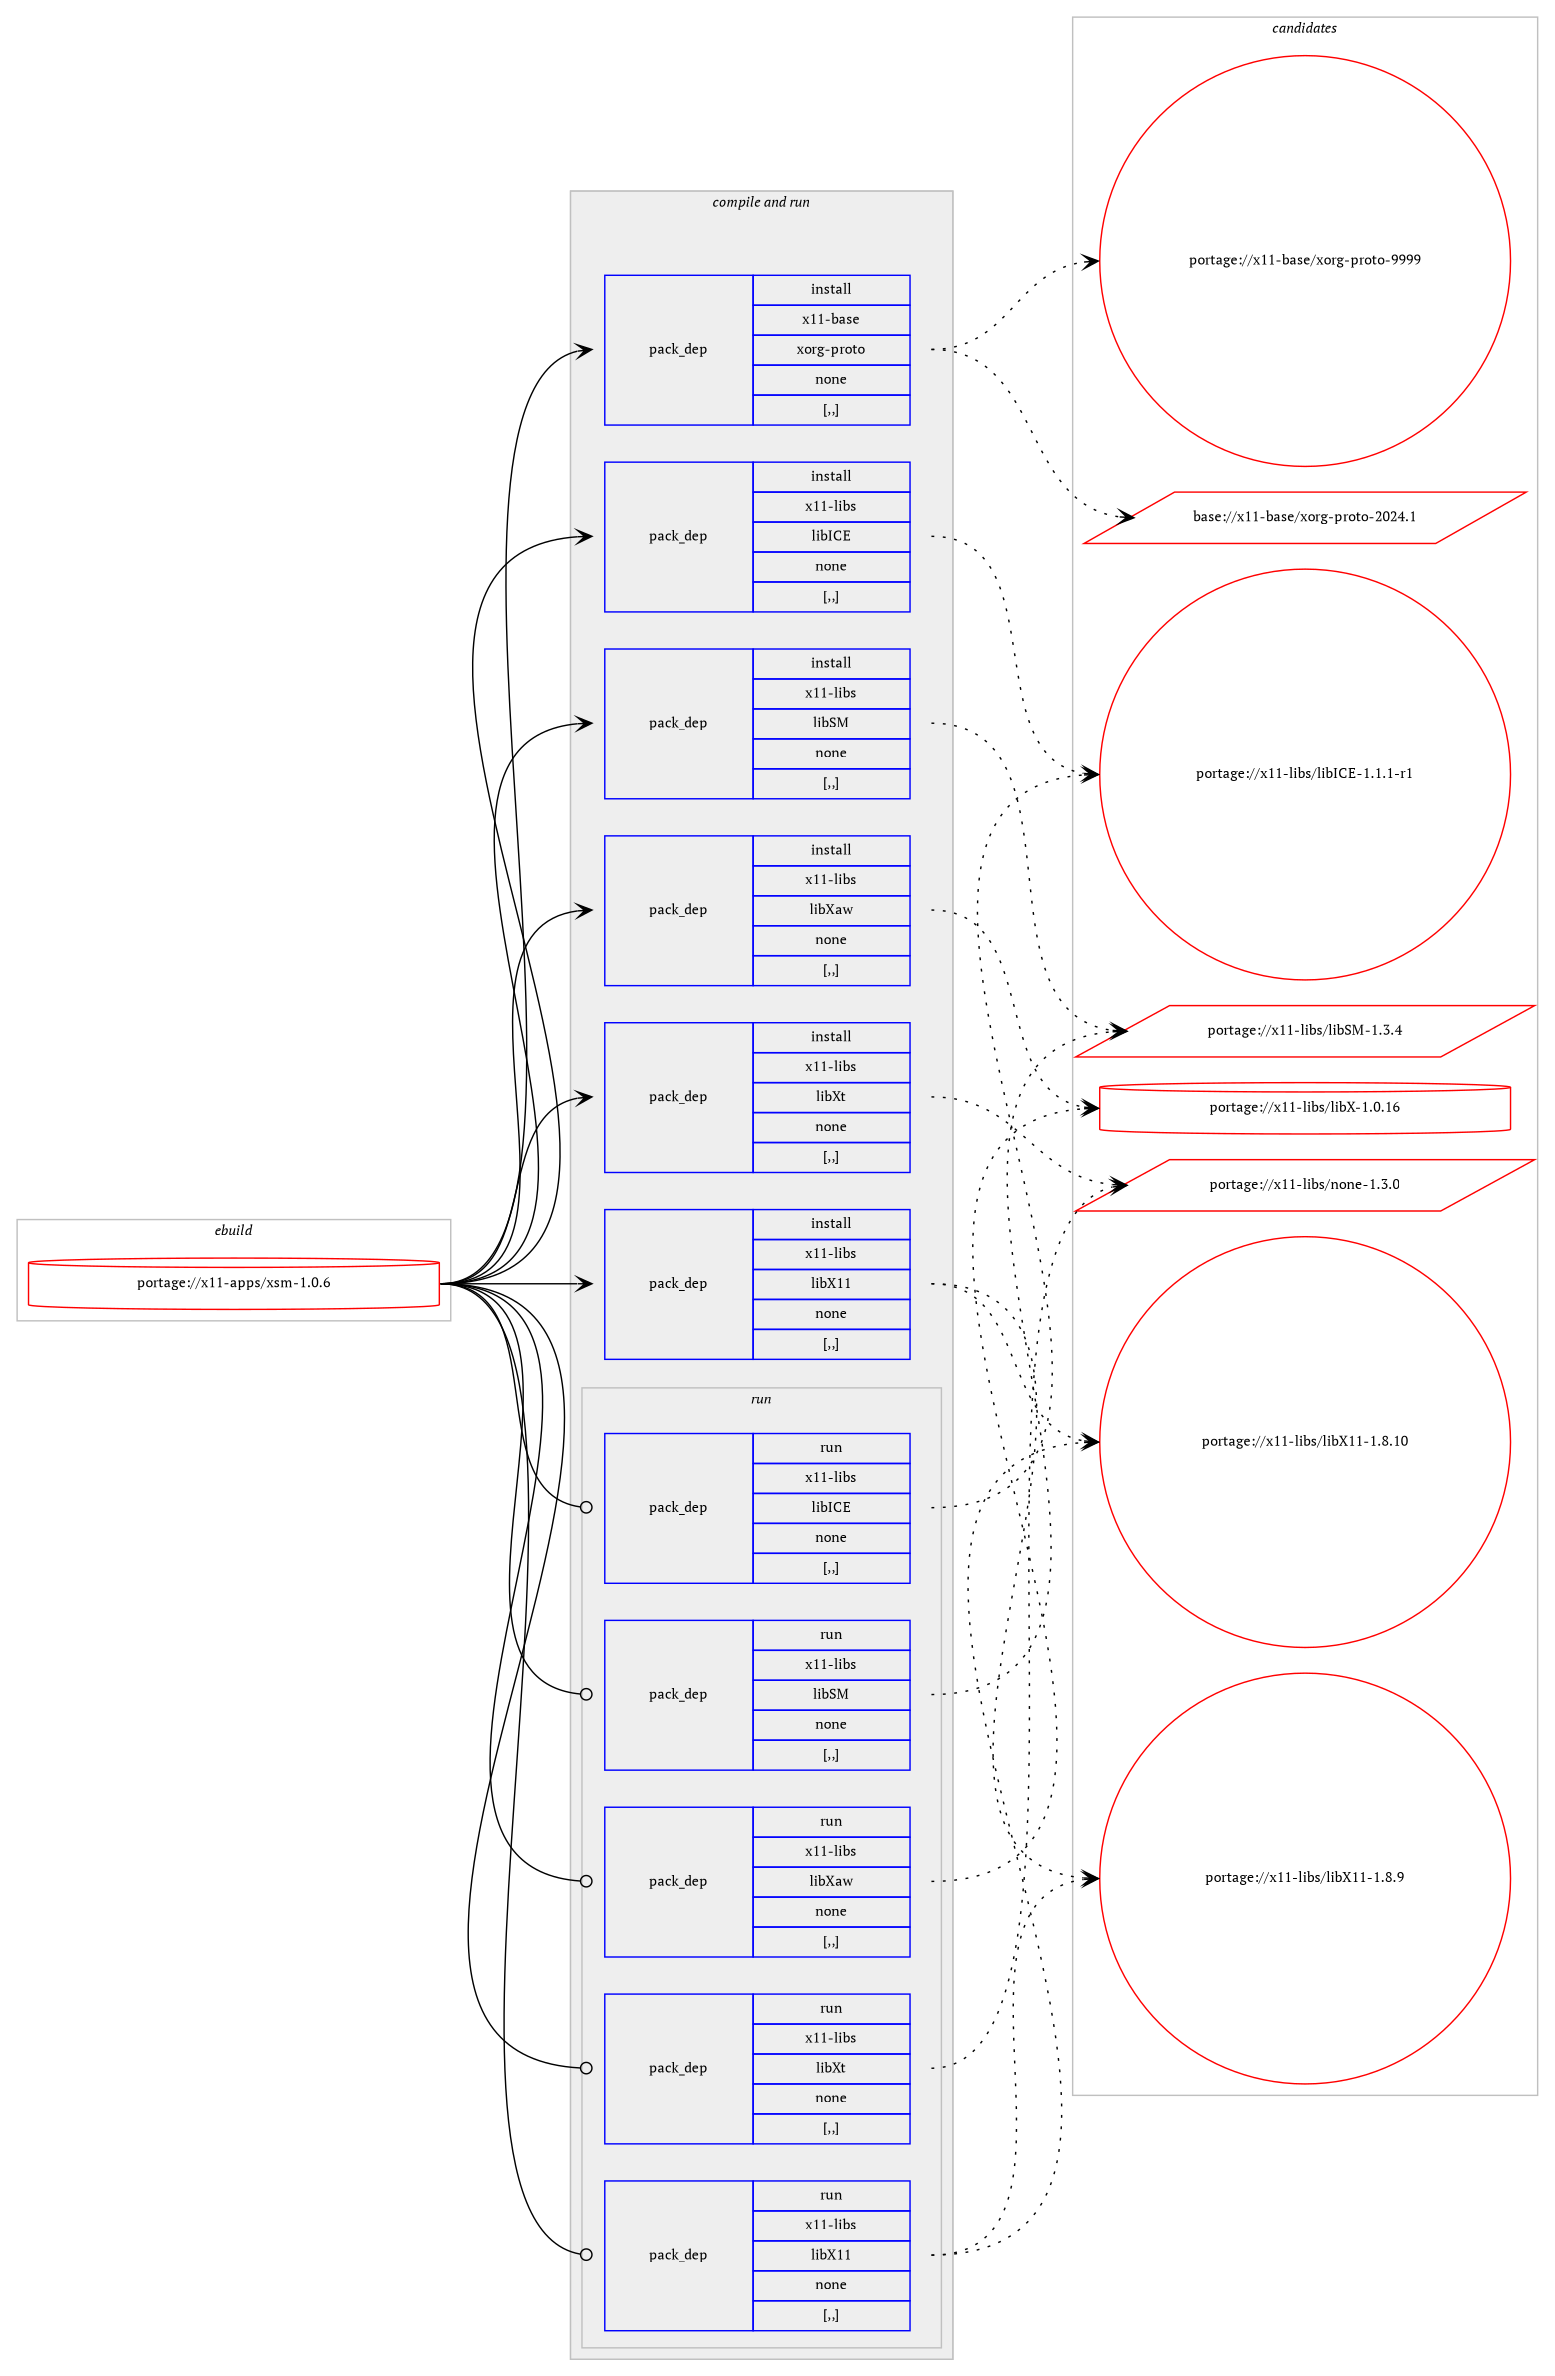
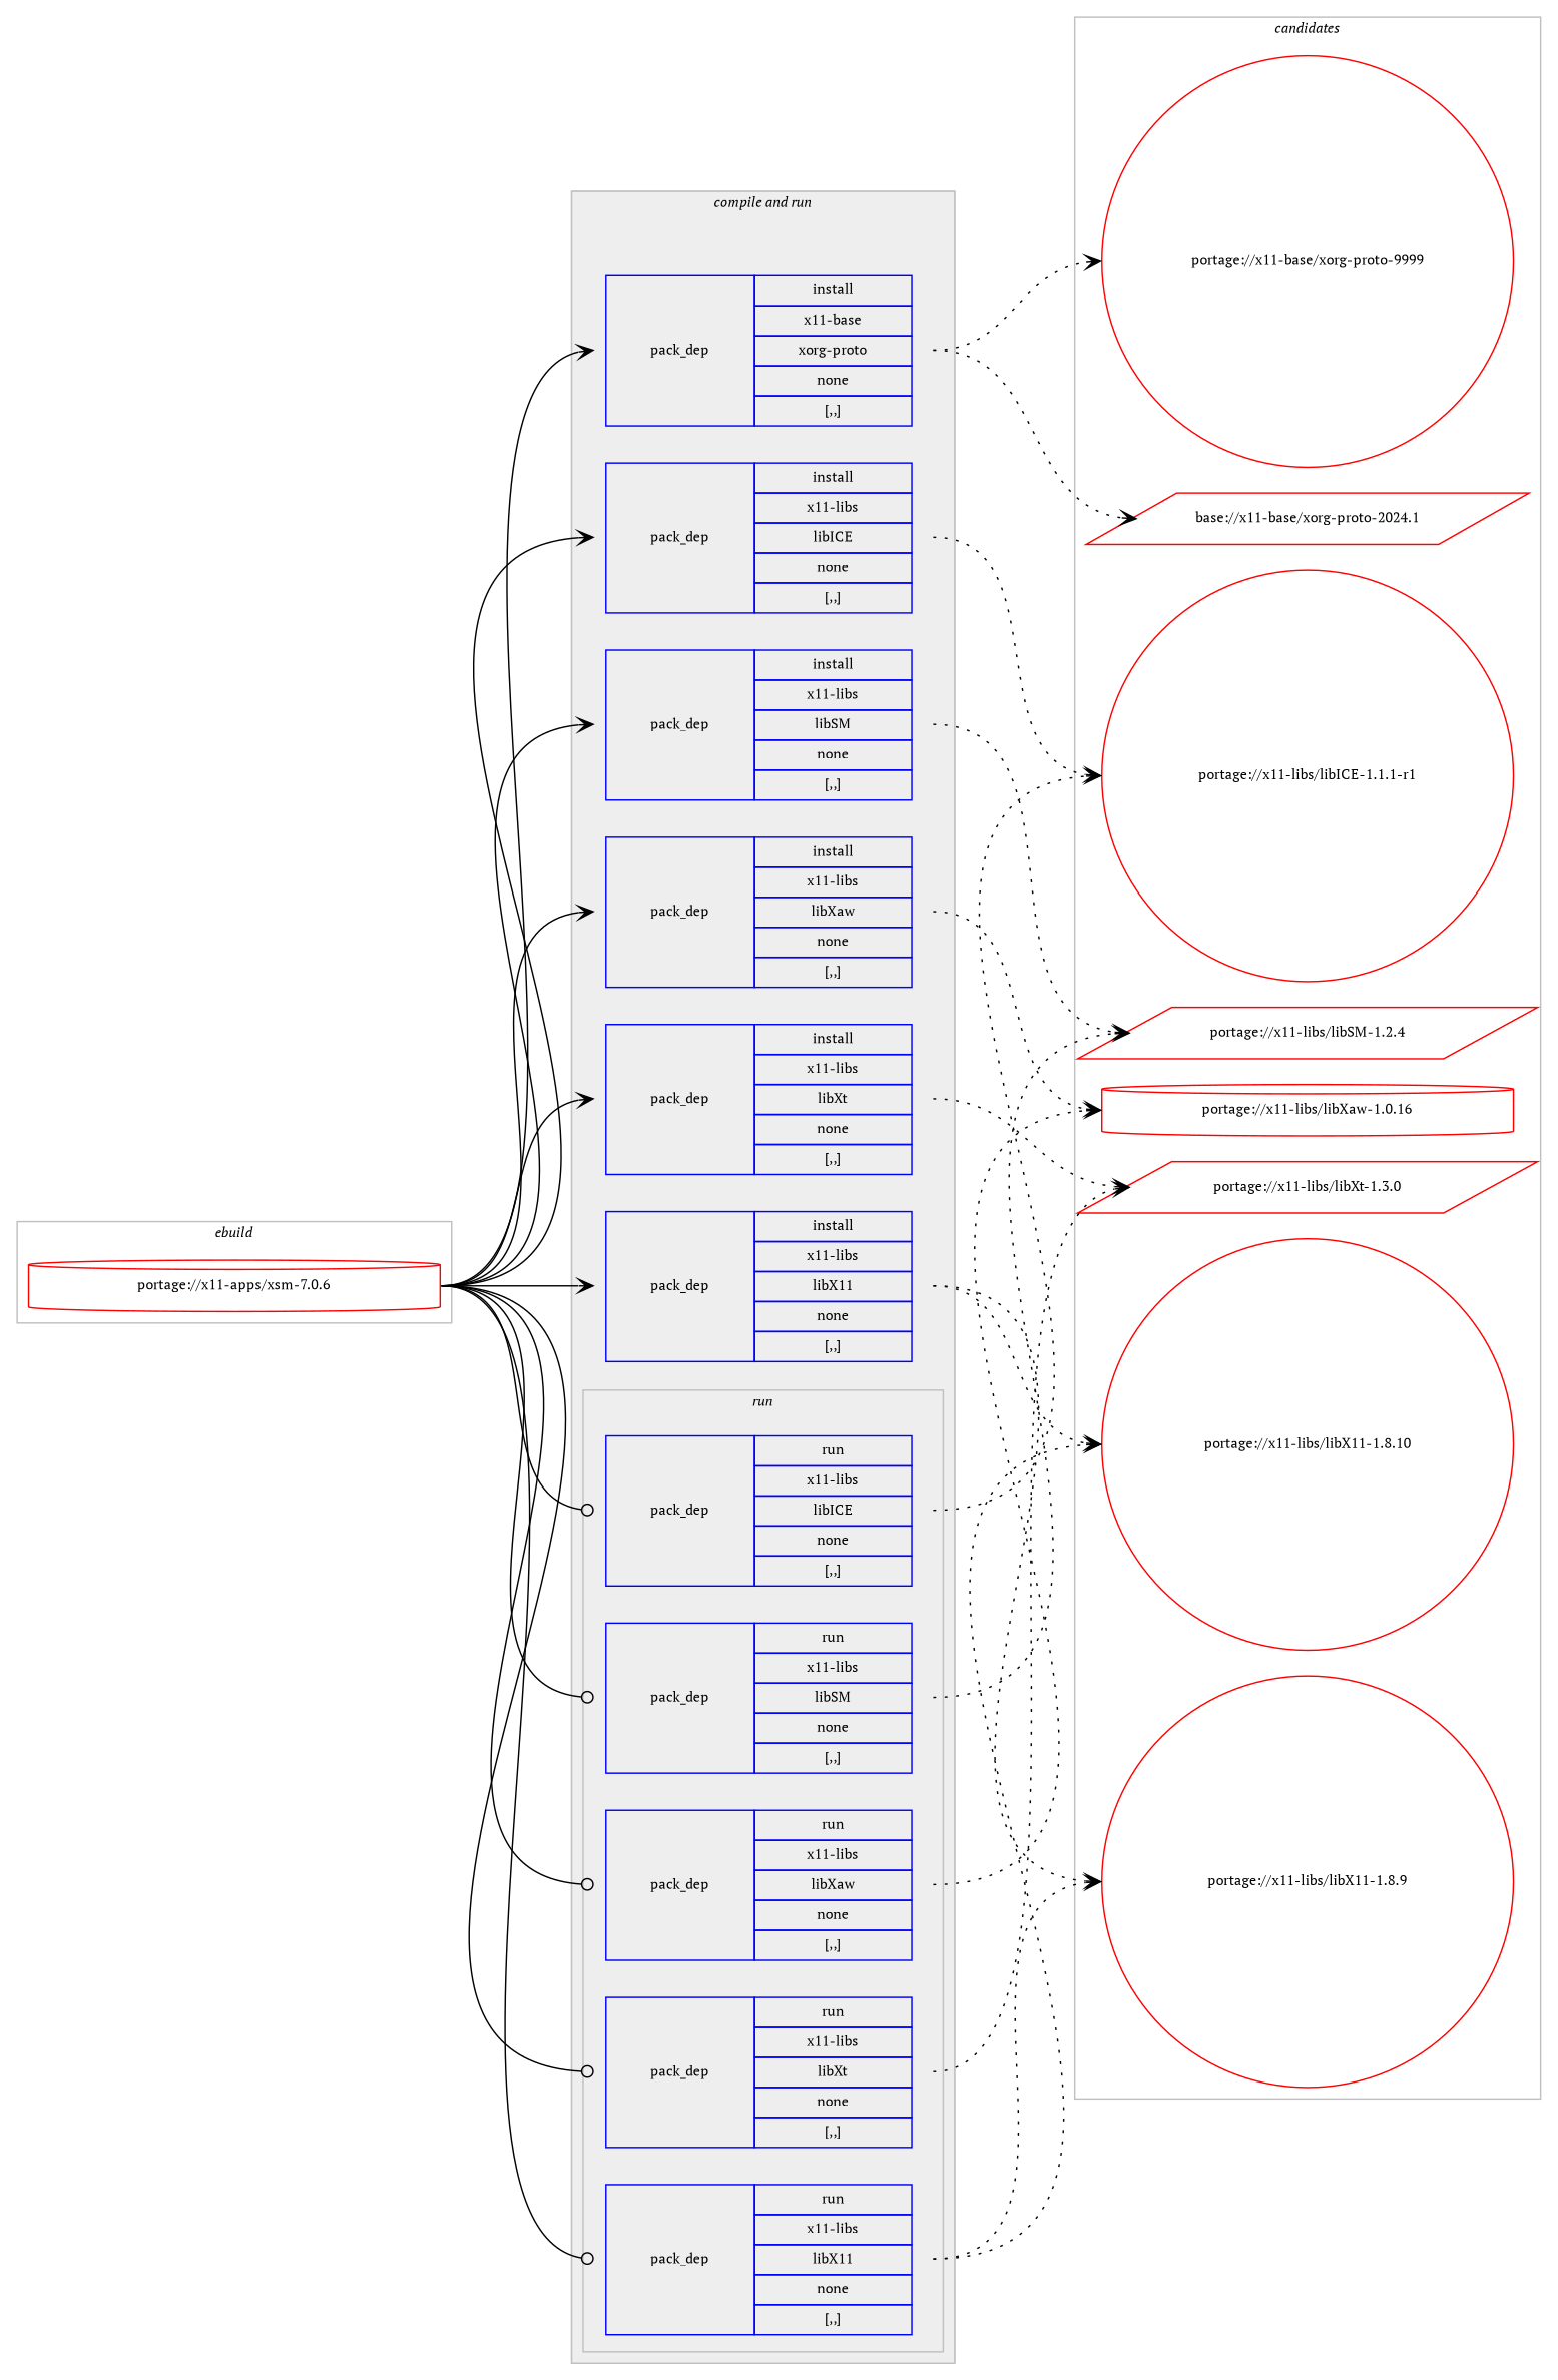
  digraph {
    compound=true
    concentrate=true
    fontname="PT Serif"
    fontsize=10
    newrank=true
    rankdir=LR
    ranksep=1.5
    node [color=blue fontname="PT Serif" fontsize=10 shape=none]
    edge [arrowhead=vee fontname="PT Serif" headport=w style=dotted tailport=e weight=100]
-   n1 [color=red label="portage://x11-apps/xsm-1.0.6" shape=cylinder width=4]
+   n1 [color=red label="portage://x11-apps/xsm-7.0.6" shape=cylinder width=4]
    n2 [label=<<TABLE BORDER="0" CELLBORDER="1" CELLSPACING="0" CELLPADDING="4" WIDTH="220"><TR><TD ROWSPAN="6" CELLPADDING="30">pack_dep</TD></TR><TR><TD WIDTH="110">install</TD></TR><TR><TD>x11-base</TD></TR><TR><TD>xorg-proto</TD></TR><TR><TD>none</TD></TR><TR><TD>[,,]</TD></TR></TABLE>>]
    n3 [label=<<TABLE BORDER="0" CELLBORDER="1" CELLSPACING="0" CELLPADDING="4" WIDTH="220"><TR><TD ROWSPAN="6" CELLPADDING="30">pack_dep</TD></TR><TR><TD WIDTH="110">install</TD></TR><TR><TD>x11-libs</TD></TR><TR><TD>libICE</TD></TR><TR><TD>none</TD></TR><TR><TD>[,,]</TD></TR></TABLE>>]
    n4 [label=<<TABLE BORDER="0" CELLBORDER="1" CELLSPACING="0" CELLPADDING="4" WIDTH="220"><TR><TD ROWSPAN="6" CELLPADDING="30">pack_dep</TD></TR><TR><TD WIDTH="110">install</TD></TR><TR><TD>x11-libs</TD></TR><TR><TD>libSM</TD></TR><TR><TD>none</TD></TR><TR><TD>[,,]</TD></TR></TABLE>>]
    n5 [label=<<TABLE BORDER="0" CELLBORDER="1" CELLSPACING="0" CELLPADDING="4" WIDTH="220"><TR><TD ROWSPAN="6" CELLPADDING="30">pack_dep</TD></TR><TR><TD WIDTH="110">install</TD></TR><TR><TD>x11-libs</TD></TR><TR><TD>libX11</TD></TR><TR><TD>none</TD></TR><TR><TD>[,,]</TD></TR></TABLE>>]
    n6 [label=<<TABLE BORDER="0" CELLBORDER="1" CELLSPACING="0" CELLPADDING="4" WIDTH="220"><TR><TD ROWSPAN="6" CELLPADDING="30">pack_dep</TD></TR><TR><TD WIDTH="110">install</TD></TR><TR><TD>x11-libs</TD></TR><TR><TD>libXaw</TD></TR><TR><TD>none</TD></TR><TR><TD>[,,]</TD></TR></TABLE>>]
    n7 [label=<<TABLE BORDER="0" CELLBORDER="1" CELLSPACING="0" CELLPADDING="4" WIDTH="220"><TR><TD ROWSPAN="6" CELLPADDING="30">pack_dep</TD></TR><TR><TD WIDTH="110">install</TD></TR><TR><TD>x11-libs</TD></TR><TR><TD>libXt</TD></TR><TR><TD>none</TD></TR><TR><TD>[,,]</TD></TR></TABLE>>]
    n8 [label=<<TABLE BORDER="0" CELLBORDER="1" CELLSPACING="0" CELLPADDING="4" WIDTH="220"><TR><TD ROWSPAN="6" CELLPADDING="30">pack_dep</TD></TR><TR><TD WIDTH="110">run</TD></TR><TR><TD>x11-libs</TD></TR><TR><TD>libICE</TD></TR><TR><TD>none</TD></TR><TR><TD>[,,]</TD></TR></TABLE>>]
    n9 [label=<<TABLE BORDER="0" CELLBORDER="1" CELLSPACING="0" CELLPADDING="4" WIDTH="220"><TR><TD ROWSPAN="6" CELLPADDING="30">pack_dep</TD></TR><TR><TD WIDTH="110">run</TD></TR><TR><TD>x11-libs</TD></TR><TR><TD>libSM</TD></TR><TR><TD>none</TD></TR><TR><TD>[,,]</TD></TR></TABLE>>]
    n10 [label=<<TABLE BORDER="0" CELLBORDER="1" CELLSPACING="0" CELLPADDING="4" WIDTH="220"><TR><TD ROWSPAN="6" CELLPADDING="30">pack_dep</TD></TR><TR><TD WIDTH="110">run</TD></TR><TR><TD>x11-libs</TD></TR><TR><TD>libX11</TD></TR><TR><TD>none</TD></TR><TR><TD>[,,]</TD></TR></TABLE>>]
    n11 [label=<<TABLE BORDER="0" CELLBORDER="1" CELLSPACING="0" CELLPADDING="4" WIDTH="220"><TR><TD ROWSPAN="6" CELLPADDING="30">pack_dep</TD></TR><TR><TD WIDTH="110">run</TD></TR><TR><TD>x11-libs</TD></TR><TR><TD>libXaw</TD></TR><TR><TD>none</TD></TR><TR><TD>[,,]</TD></TR></TABLE>>]
    n12 [label=<<TABLE BORDER="0" CELLBORDER="1" CELLSPACING="0" CELLPADDING="4" WIDTH="220"><TR><TD ROWSPAN="6" CELLPADDING="30">pack_dep</TD></TR><TR><TD WIDTH="110">run</TD></TR><TR><TD>x11-libs</TD></TR><TR><TD>libXt</TD></TR><TR><TD>none</TD></TR><TR><TD>[,,]</TD></TR></TABLE>>]
    n13 [color=red label="portage://x11-base/xorg-proto-9999" shape=circle width=4]
    n14 [color=red label="base://x11-base/xorg-proto-2024.1" shape=parallelogram width=4]
    n15 [color=red label="portage://x11-libs/libICE-1.1.1-r1" shape=circle width=4]
-   n16 [color=red label="portage://x11-libs/libSM-1.3.4" shape=parallelogram width=4]
+   n16 [color=red label="portage://x11-libs/libSM-1.2.4" shape=parallelogram width=4]
    n17 [color=red label="portage://x11-libs/libX11-1.8.10" shape=circle width=4]
    n18 [color=red label="portage://x11-libs/libX11-1.8.9" shape=circle width=4]
-   n19 [color=red label="portage://x11-libs/libX-1.0.16" shape=cylinder width=4]
-   n20 [color=red label="portage://x11-libs/none-1.3.0" shape=parallelogram width=4]
+   n19 [color=red label="portage://x11-libs/libXaw-1.0.16" shape=cylinder width=4]
+   n20 [color=red label="portage://x11-libs/libXt-1.3.0" shape=parallelogram width=4]
    subgraph cluster_1 {
      color=gray
      label=<<i>ebuild</i>>
      n1
    }
    subgraph cluster_2 {
      color=gray
      label=<<i>dependencies</i>>
      subgraph cluster_3 {
        color=gray
        fillcolor="#eeeeee"
        label=<<i>compile</i>>
        style=filled
        subgraph sub_4 {
          color=gray
          fillcolor="#eeeeee"
          label=<<i>compile</i>>
          style=filled
          n2
        }
        subgraph sub_5 {
          color=gray
          fillcolor="#eeeeee"
          label=<<i>compile</i>>
          style=filled
          n3
        }
        subgraph sub_6 {
          color=gray
          fillcolor="#eeeeee"
          label=<<i>compile</i>>
          style=filled
          n4
        }
        subgraph sub_7 {
          color=gray
          fillcolor="#eeeeee"
          label=<<i>compile</i>>
          style=filled
          n5
        }
        subgraph sub_8 {
          color=gray
          fillcolor="#eeeeee"
          label=<<i>compile</i>>
          style=filled
          n6
        }
        subgraph sub_9 {
          color=gray
          fillcolor="#eeeeee"
          label=<<i>compile</i>>
          style=filled
          n7
        }
      }
      subgraph cluster_10 {
        color=gray
        fillcolor="#eeeeee"
        label=<<i>compile and run</i>>
        style=filled
      }
      subgraph cluster_11 {
        color=gray
        fillcolor="#eeeeee"
        label=<<i>run</i>>
        style=filled
        subgraph sub_12 {
          color=gray
          fillcolor="#eeeeee"
          label=<<i>run</i>>
          style=filled
          n8
        }
        subgraph sub_13 {
          color=gray
          fillcolor="#eeeeee"
          label=<<i>run</i>>
          style=filled
          n9
        }
        subgraph sub_14 {
          color=gray
          fillcolor="#eeeeee"
          label=<<i>run</i>>
          style=filled
          n10
        }
        subgraph sub_15 {
          color=gray
          fillcolor="#eeeeee"
          label=<<i>run</i>>
          style=filled
          n11
        }
        subgraph sub_16 {
          color=gray
          fillcolor="#eeeeee"
          label=<<i>run</i>>
          style=filled
          n12
        }
      }
    }
    subgraph cluster_17 {
      color=gray
      label=<<i>candidates</i>>
      rank=same
      subgraph sub_18 {
        color=black
        label=<<i>candidates</i>>
        nodesep=1
        rank=same
        n13
        n14
      }
      subgraph sub_19 {
        color=black
        label=<<i>candidates</i>>
        nodesep=1
        rank=same
        n15
      }
      subgraph sub_20 {
        color=black
        label=<<i>candidates</i>>
        nodesep=1
        rank=same
        n16
      }
      subgraph sub_21 {
        color=black
        label=<<i>candidates</i>>
        nodesep=1
        rank=same
        n17
        n18
      }
      subgraph sub_22 {
        color=black
        label=<<i>candidates</i>>
        nodesep=1
        rank=same
        n19
      }
      subgraph sub_23 {
        color=black
        label=<<i>candidates</i>>
        nodesep=1
        rank=same
        n20
      }
      subgraph sub_24 {
        color=black
        label=<<i>candidates</i>>
        nodesep=1
        rank=same
        n15
      }
      subgraph sub_25 {
        color=black
        label=<<i>candidates</i>>
        nodesep=1
        rank=same
        n16
      }
      subgraph sub_26 {
        color=black
        label=<<i>candidates</i>>
        nodesep=1
        rank=same
        n17
        n18
      }
      subgraph sub_27 {
        color=black
        label=<<i>candidates</i>>
        nodesep=1
        rank=same
        n19
      }
      subgraph sub_28 {
        color=black
        label=<<i>candidates</i>>
        nodesep=1
        rank=same
        n20
      }
    }
    n1 -> n2 [style=solid weight=20]
    n1 -> n3 [style=solid weight=20]
    n1 -> n4 [style=solid weight=20]
    n1 -> n5 [style=solid weight=20]
    n1 -> n6 [style=solid weight=20]
    n1 -> n7 [style=solid weight=20]
    n1 -> n8 [arrowhead=odot style=solid weight=20]
    n1 -> n9 [arrowhead=odot style=solid weight=20]
    n1 -> n10 [arrowhead=odot style=solid weight=20]
    n1 -> n11 [arrowhead=odot style=solid weight=20]
    n1 -> n12 [arrowhead=odot style=solid weight=20]
    n2 -> n13
    n2 -> n14
    n3 -> n15
    n4 -> n16
    n5 -> n17
    n5 -> n18
    n6 -> n19
    n7 -> n20
    n8 -> n15
    n9 -> n16
    n10 -> n17
    n10 -> n18
    n11 -> n19
    n12 -> n20
  }
